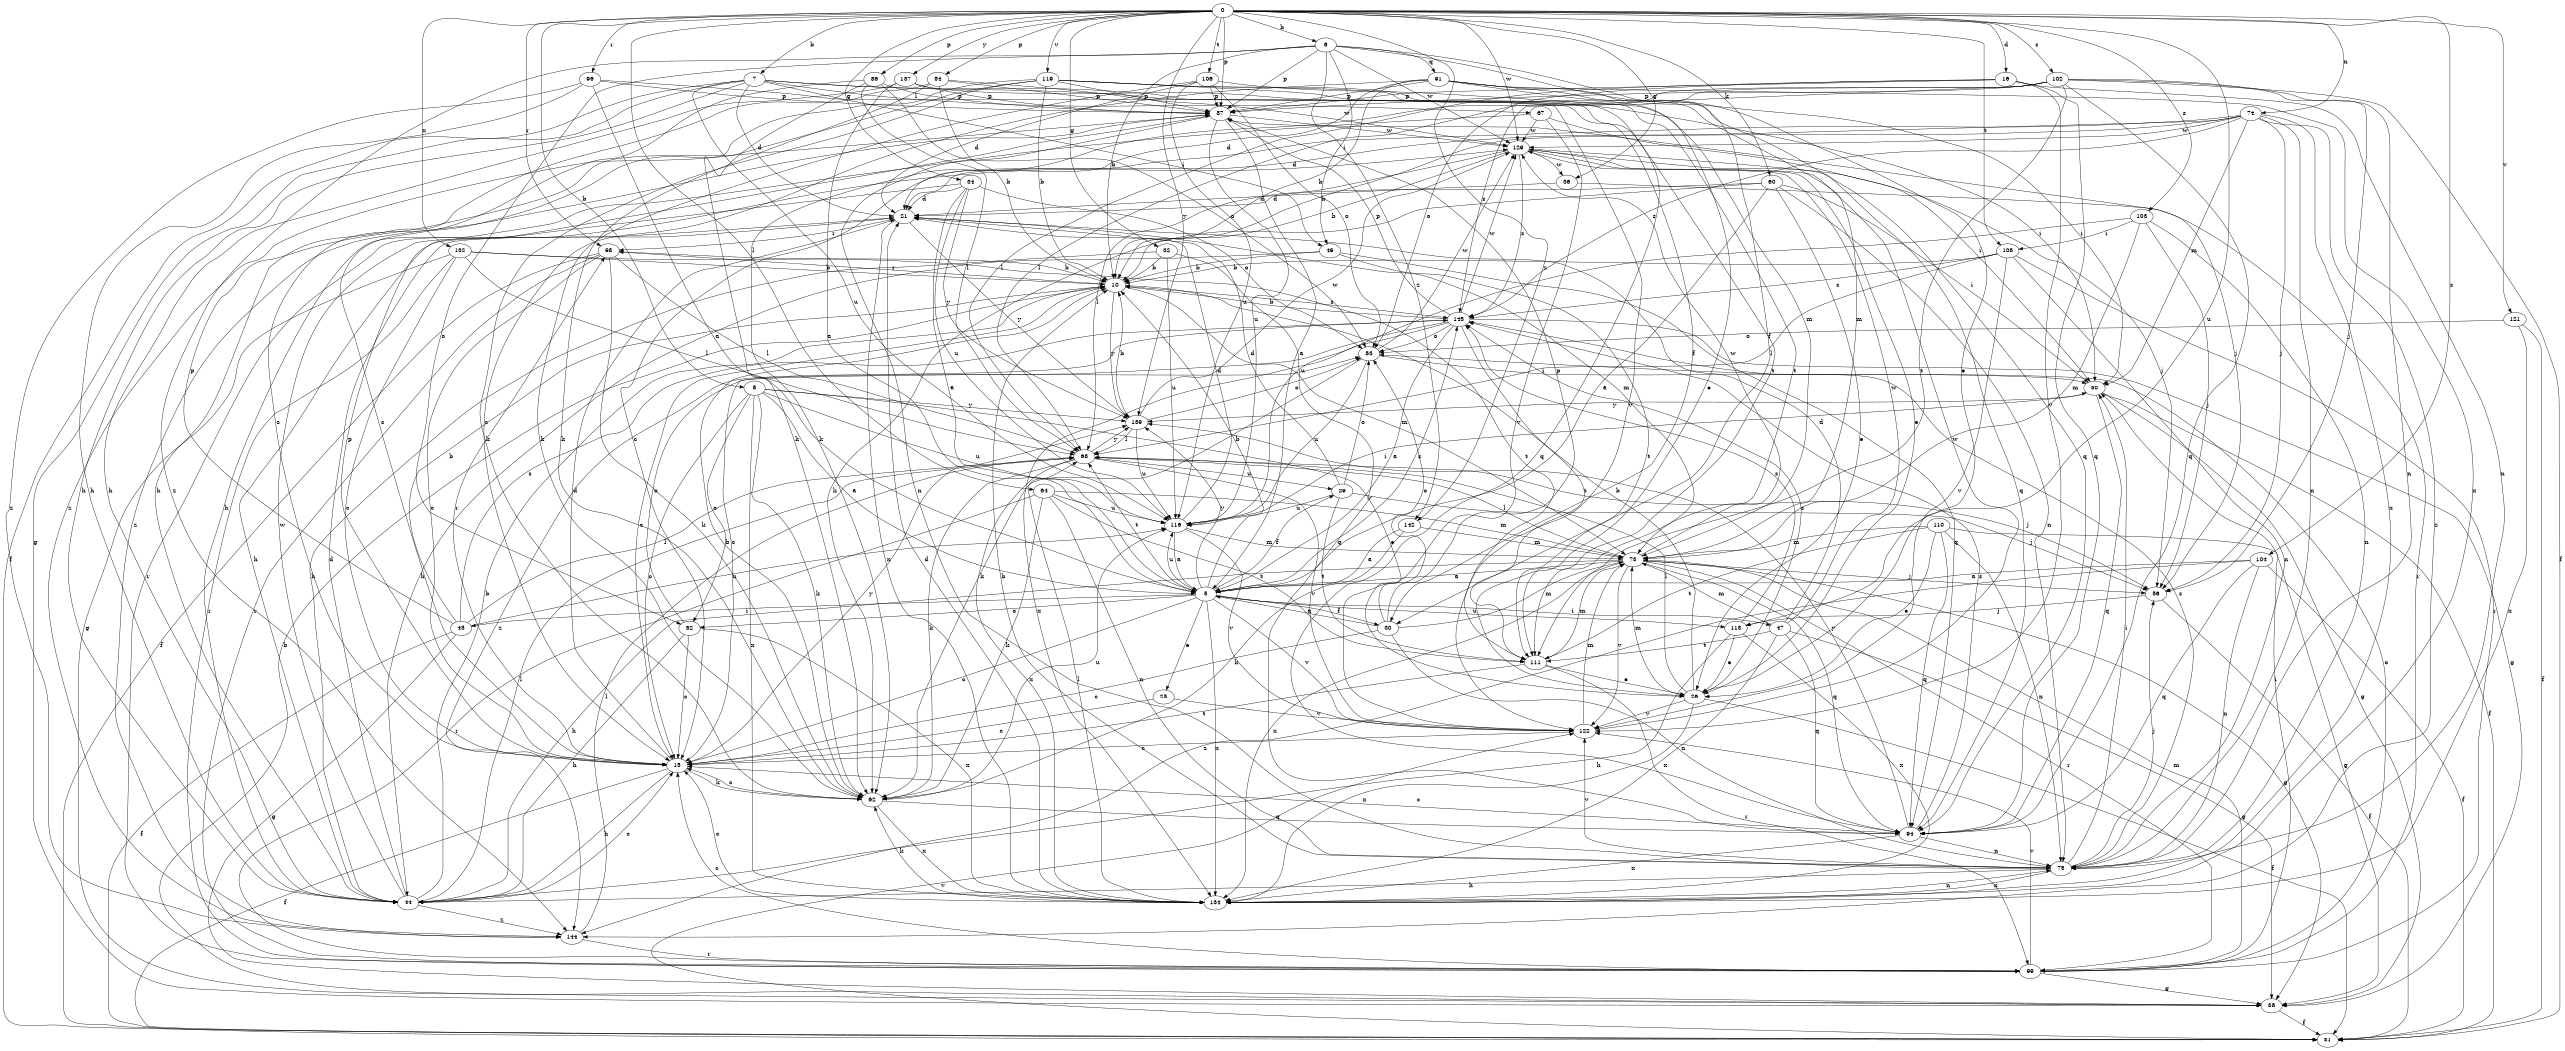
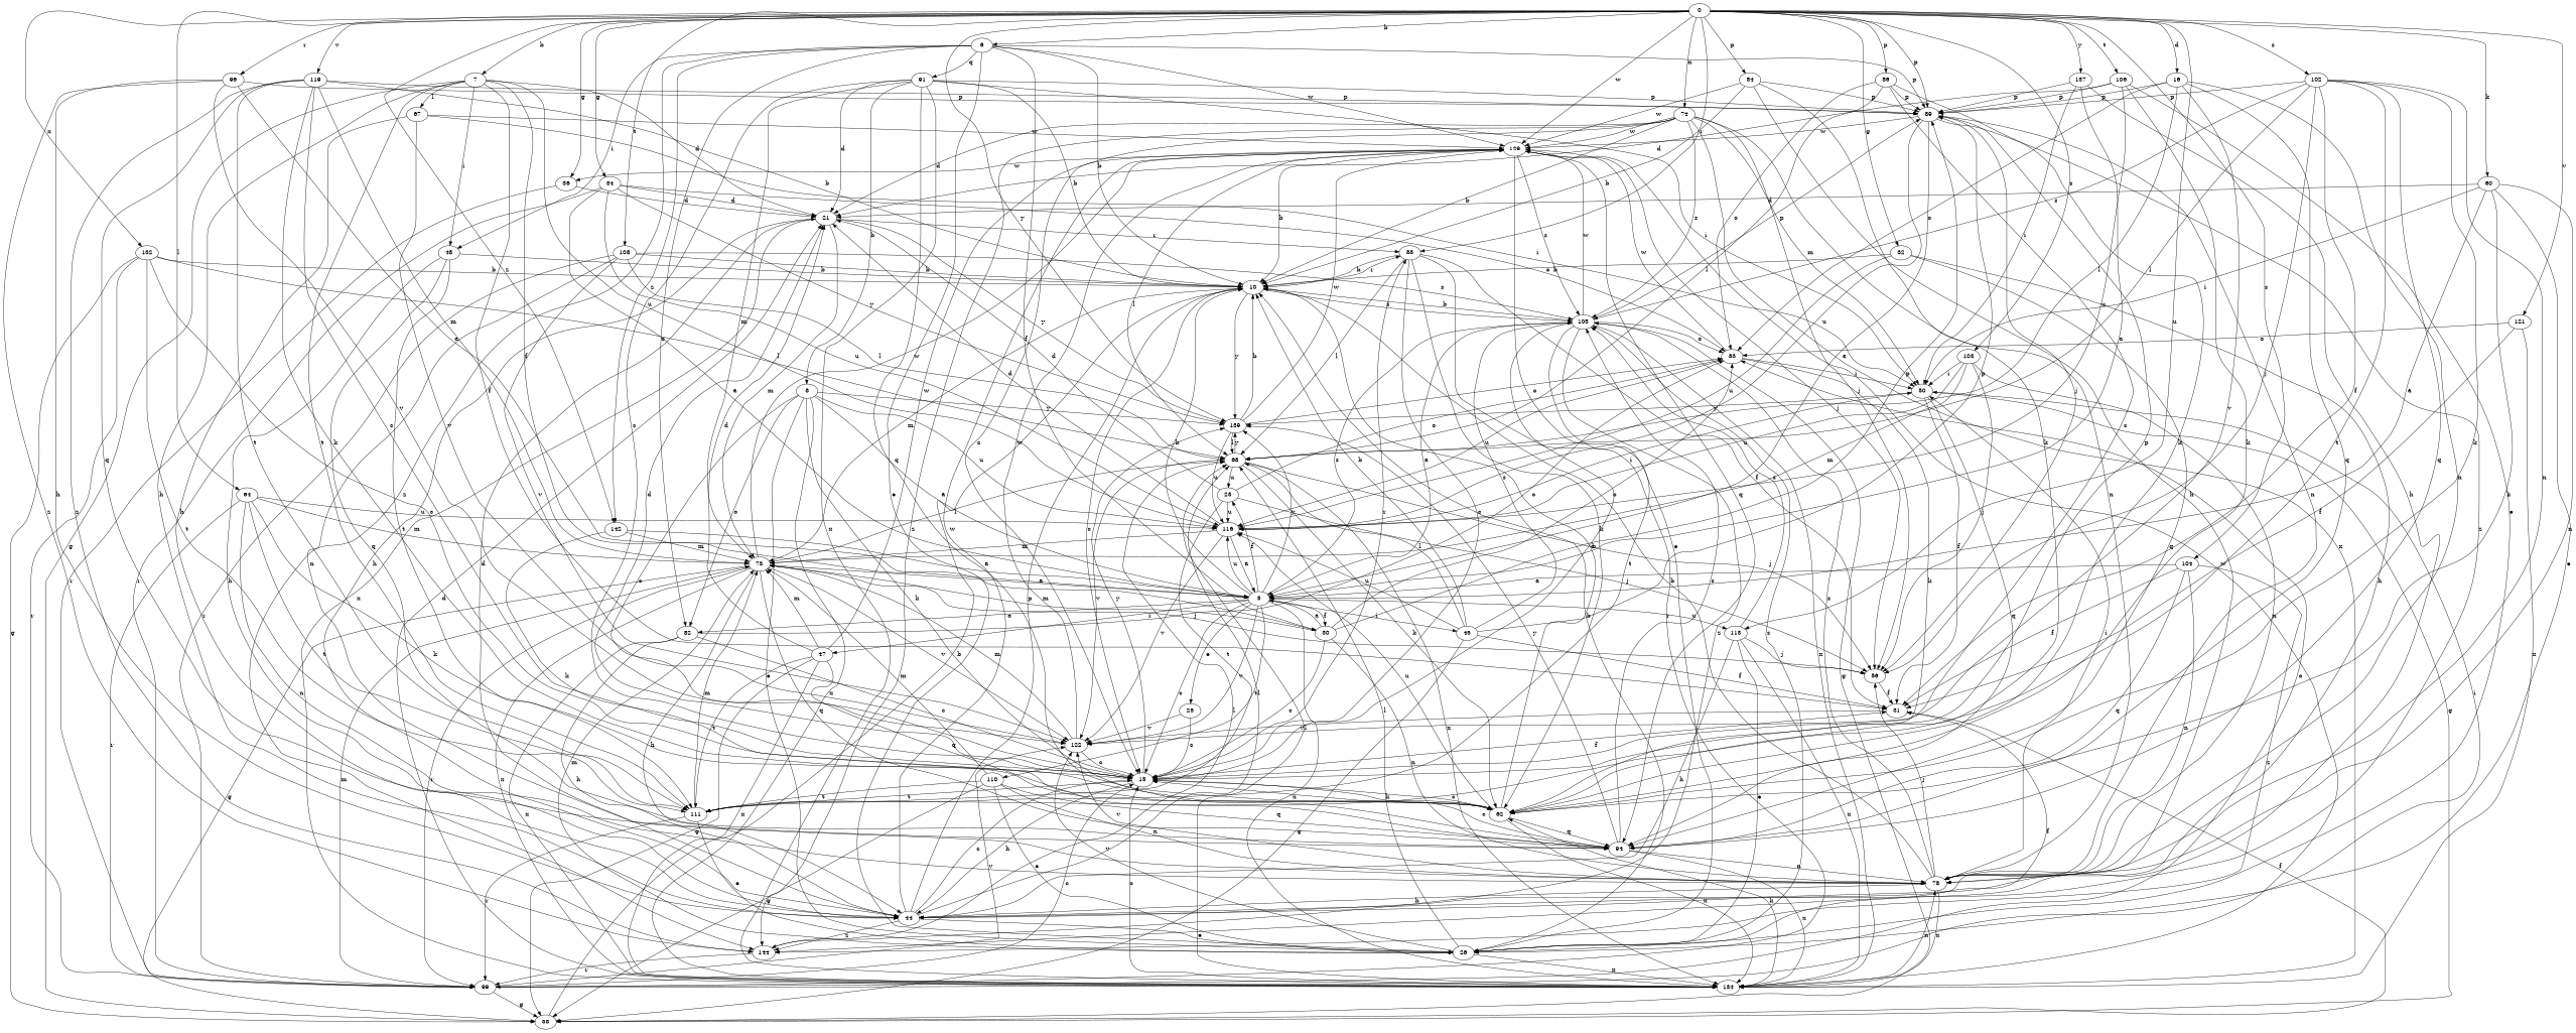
  strict digraph {
    0
    6
    7
    8
    16
    32
    34
    36
    60
    64
    74
    84
    86
-   89 [label=87]
+   89
    96
-   98
+   98 [label=88]
    102
    103
    104
    106
    108
    113
    119
    121
    129
    132
    137
    139
    142
    10
    30
    82
    26
-   49
+   49 [label=48]
    91
    144
    116
    21
    31
    38
    44
    67
    111
    5
    15
    134
    62
    122
    68
-   78 [label=75]
+   78
    83
    94
    99
    50
    73
-   105 [label=145]
+   105
    56
    25
-   29
+   29 [label=23]
    45
    47
    110
    0 -> 6 [label=b]
    0 -> 7 [label=b]
-   0 -> 8 [label=b]
+   91 -> 8 [label=b]
    0 -> 16 [label=d]
    0 -> 32 [label=g]
    0 -> 34 [label=g]
    0 -> 36 [label=g]
    0 -> 60 [label=k]
    0 -> 64 [label=l]
    0 -> 74 [label=n]
    0 -> 84 [label=p]
    0 -> 86 [label=p]
    0 -> 89 [label=p]
    0 -> 96 [label=r]
    0 -> 98 [label=r]
    0 -> 102 [label=s]
    0 -> 103 [label=s]
    0 -> 104 [label=s]
    0 -> 106 [label=t]
    0 -> 108 [label=t]
    0 -> 113 [label=u]
    0 -> 119 [label=v]
    0 -> 121 [label=v]
    0 -> 129 [label=w]
    0 -> 132 [label=x]
    0 -> 137 [label=y]
    0 -> 139 [label=y]
    0 -> 142 [label=z]
    6 -> 89 [label=p]
    6 -> 129 [label=w]
    6 -> 142 [label=z]
    6 -> 10 [label=b]
    6 -> 30 [label=f]
    6 -> 82 [label=o]
    6 -> 26 [label=e]
    6 -> 49 [label=i]
    6 -> 91 [label=q]
    6 -> 144 [label=z]
    7 -> 30 [label=f]
    7 -> 49 [label=i]
    7 -> 116 [label=u]
    7 -> 21 [label=d]
    7 -> 31 [label=f]
    7 -> 38 [label=g]
    7 -> 44 [label=h]
    7 -> 67 [label=l]
    7 -> 111 [label=t]
    8 -> 139 [label=y]
    8 -> 82 [label=o]
    8 -> 26 [label=e]
    8 -> 116 [label=u]
    8 -> 5 [label=a]
    8 -> 15 [label=c]
    8 -> 134 [label=x]
    8 -> 62 [label=k]
    16 -> 89 [label=p]
    16 -> 122 [label=v]
    16 -> 68 [label=l]
    16 -> 78 [label=n]
    16 -> 83 [label=o]
    16 -> 94 [label=q]
    32 -> 10 [label=b]
    32 -> 116 [label=u]
    32 -> 44 [label=h]
    32 -> 94 [label=q]
    34 -> 139 [label=y]
    34 -> 116 [label=u]
    34 -> 21 [label=d]
    34 -> 5 [label=a]
    34 -> 83 [label=o]
    34 -> 99 [label=r]
    36 -> 21 [label=d]
    36 -> 99 [label=r]
    60 -> 26 [label=e]
    60 -> 21 [label=d]
    60 -> 5 [label=a]
    60 -> 62 [label=k]
    60 -> 78 [label=n]
    60 -> 50 [label=i]
    64 -> 116 [label=u]
    64 -> 111 [label=t]
    64 -> 62 [label=k]
    64 -> 78 [label=n]
    64 -> 99 [label=r]
    64 -> 73 [label=m]
    74 -> 129 [label=w]
    74 -> 10 [label=b]
    74 -> 144 [label=z]
    74 -> 21 [label=d]
    74 -> 15 [label=c]
    74 -> 134 [label=x]
    74 -> 78 [label=n]
    74 -> 50 [label=m]
    74 -> 105 [label=s]
    74 -> 56 [label=j]
    84 -> 89 [label=p]
    84 -> 129 [label=w]
    84 -> 10 [label=b]
    84 -> 44 [label=h]
    84 -> 62 [label=k]
    86 -> 89 [label=p]
    86 -> 15 [label=c]
    86 -> 62 [label=k]
    86 -> 68 [label=l]
    86 -> 83 [label=o]
    89 -> 129 [label=w]
    89 -> 144 [label=z]
    89 -> 116 [label=u]
    89 -> 5 [label=a]
    89 -> 78 [label=n]
    89 -> 56 [label=j]
    96 -> 89 [label=p]
    96 -> 144 [label=z]
    96 -> 44 [label=h]
    96 -> 5 [label=a]
    96 -> 122 [label=v]
    98 -> 10 [label=b]
    98 -> 31 [label=f]
    98 -> 15 [label=c]
    98 -> 62 [label=k]
    98 -> 68 [label=l]
    98 -> 99 [label=r]
    102 -> 89 [label=p]
    102 -> 31 [label=f]
    102 -> 111 [label=t]
    102 -> 62 [label=k]
    102 -> 68 [label=l]
    102 -> 78 [label=n]
    102 -> 94 [label=q]
    102 -> 105 [label=s]
    102 -> 56 [label=j]
    103 -> 116 [label=u]
    103 -> 78 [label=n]
-   103 -> 108 [label=i]
+   103 -> 50 [label=i]
    103 -> 73 [label=m]
    103 -> 56 [label=j]
    104 -> 144 [label=z]
    104 -> 31 [label=f]
    104 -> 5 [label=a]
    104 -> 78 [label=n]
    104 -> 94 [label=q]
    106 -> 89 [label=p]
    106 -> 26 [label=e]
    106 -> 116 [label=u]
    106 -> 21 [label=d]
    106 -> 62 [label=k]
-   106 -> 83 [label=o]
    108 -> 10 [label=b]
    108 -> 122 [label=v]
    108 -> 68 [label=l]
    108 -> 78 [label=n]
    108 -> 99 [label=r]
    108 -> 105 [label=s]
    113 -> 26 [label=e]
    113 -> 44 [label=h]
    113 -> 134 [label=x]
    113 -> 105 [label=s]
-   56 -> 113 [label=j]
+   113 -> 56 [label=j]
    119 -> 89 [label=p]
    119 -> 10 [label=b]
    119 -> 144 [label=z]
    119 -> 111 [label=t]
    119 -> 15 [label=c]
    119 -> 62 [label=k]
    119 -> 94 [label=q]
    119 -> 73 [label=m]
    121 -> 31 [label=f]
    121 -> 134 [label=x]
    121 -> 83 [label=o]
    129 -> 36 [label=w]
    129 -> 10 [label=b]
    129 -> 26 [label=e]
    129 -> 68 [label=l]
    129 -> 94 [label=q]
    129 -> 105 [label=s]
    129 -> 56 [label=j]
    132 -> 10 [label=b]
    132 -> 38 [label=g]
    132 -> 111 [label=t]
    132 -> 15 [label=c]
    132 -> 68 [label=l]
    132 -> 99 [label=r]
    137 -> 89 [label=p]
    137 -> 44 [label=h]
    137 -> 5 [label=a]
    137 -> 50 [label=i]
    139 -> 129 [label=w]
    139 -> 10 [label=b]
    139 -> 116 [label=u]
    139 -> 68 [label=l]
    139 -> 83 [label=o]
    142 -> 5 [label=a]
    142 -> 62 [label=k]
    142 -> 73 [label=m]
    10 -> 98 [label=r]
    10 -> 139 [label=y]
    10 -> 15 [label=c]
    10 -> 73 [label=m]
    10 -> 105 [label=s]
    30 -> 89 [label=p]
    30 -> 5 [label=a]
    30 -> 15 [label=c]
    30 -> 78 [label=n]
    30 -> 83 [label=o]
    30 -> 73 [label=m]
    82 -> 44 [label=h]
    82 -> 15 [label=c]
    82 -> 134 [label=x]
    82 -> 83 [label=o]
    26 -> 10 [label=b]
    26 -> 31 [label=f]
    26 -> 134 [label=x]
    26 -> 122 [label=v]
    26 -> 68 [label=l]
    26 -> 73 [label=m]
    26 -> 105 [label=s]
    49 -> 10 [label=b]
    49 -> 44 [label=h]
    49 -> 111 [label=t]
    49 -> 94 [label=q]
    91 -> 89 [label=p]
    91 -> 10 [label=b]
    91 -> 21 [label=d]
    91 -> 15 [label=c]
    91 -> 134 [label=x]
    91 -> 94 [label=q]
    91 -> 50 [label=i]
    91 -> 73 [label=m]
    144 -> 68 [label=l]
    144 -> 99 [label=r]
    116 -> 21 [label=d]
    116 -> 5 [label=a]
    116 -> 122 [label=v]
    116 -> 50 [label=i]
    116 -> 73 [label=m]
    21 -> 98 [label=r]
    21 -> 139 [label=y]
    21 -> 44 [label=h]
    21 -> 134 [label=x]
    21 -> 73 [label=m]
    31 -> 122 [label=v]
    38 -> 10 [label=b]
    38 -> 31 [label=f]
    44 -> 129 [label=w]
-   44 -> 10 [label=b]
+   44 -> 10 [label=p]
+   44 -> 26 [label=e]
    44 -> 144 [label=z]
    44 -> 21 [label=d]
    44 -> 15 [label=c]
    44 -> 68 [label=l]
    67 -> 129 [label=w]
    67 -> 44 [label=h]
    67 -> 122 [label=v]
    67 -> 50 [label=i]
    111 -> 26 [label=e]
    111 -> 99 [label=r]
    111 -> 73 [label=m]
    5 -> 113 [label=u]
    5 -> 139 [label=y]
    5 -> 10 [label=b]
    5 -> 30 [label=f]
    5 -> 82 [label=o]
    5 -> 116 [label=u]
    5 -> 15 [label=c]
    5 -> 134 [label=x]
    5 -> 122 [label=v]
    5 -> 105 [label=s]
    5 -> 25 [label=e]
    5 -> 29 [label=f]
    5 -> 45 [label=i]
    5 -> 47 [label=i]
-   5 -> 68 [label=t]
+   5 -> 110 [label=t]
    15 -> 89 [label=p]
    15 -> 98 [label=r]
    15 -> 139 [label=y]
    15 -> 21 [label=d]
    15 -> 31 [label=f]
    15 -> 44 [label=h]
-   111 -> 15 [label=t]
+   15 -> 111 [label=t]
    15 -> 62 [label=k]
+   134 -> 129 [label=w]
    134 -> 21 [label=d]
    134 -> 15 [label=c]
    134 -> 62 [label=k]
    134 -> 68 [label=l]
    134 -> 78 [label=n]
    62 -> 10 [label=b]
    62 -> 116 [label=u]
    62 -> 15 [label=c]
    62 -> 134 [label=x]
    62 -> 94 [label=q]
    122 -> 129 [label=w]
    122 -> 15 [label=c]
    122 -> 73 [label=m]
    68 -> 139 [label=y]
    68 -> 134 [label=x]
    68 -> 62 [label=k]
    68 -> 122 [label=v]
    68 -> 56 [label=j]
    68 -> 29 [label=u]
    78 -> 10 [label=b]
    78 -> 44 [label=h]
    78 -> 134 [label=x]
    78 -> 122 [label=v]
    78 -> 50 [label=i]
    78 -> 105 [label=s]
    78 -> 56 [label=j]
    83 -> 129 [label=w]
    83 -> 116 [label=u]
    83 -> 62 [label=k]
    83 -> 50 [label=i]
    94 -> 139 [label=y]
    94 -> 15 [label=c]
    94 -> 134 [label=x]
    94 -> 78 [label=n]
    94 -> 105 [label=s]
    99 -> 38 [label=g]
    99 -> 15 [label=c]
    99 -> 122 [label=v]
    99 -> 83 [label=o]
    99 -> 50 [label=i]
    99 -> 73 [label=m]
    50 -> 139 [label=y]
    50 -> 31 [label=f]
    50 -> 38 [label=g]
    50 -> 94 [label=q]
    73 -> 129 [label=w]
    73 -> 38 [label=g]
    73 -> 44 [label=h]
    73 -> 5 [label=a]
    73 -> 134 [label=x]
    73 -> 122 [label=v]
    73 -> 68 [label=l]
    73 -> 94 [label=q]
    73 -> 99 [label=r]
    73 -> 56 [label=j]
    105 -> 89 [label=p]
    105 -> 129 [label=w]
    105 -> 10 [label=b]
    105 -> 144 [label=z]
    105 -> 38 [label=g]
    105 -> 111 [label=t]
    105 -> 5 [label=a]
    105 -> 15 [label=c]
    105 -> 134 [label=x]
    105 -> 83 [label=o]
    56 -> 31 [label=f]
    25 -> 15 [label=c]
    25 -> 122 [label=v]
    29 -> 116 [label=u]
    29 -> 21 [label=d]
    29 -> 111 [label=t]
    29 -> 83 [label=o]
    29 -> 56 [label=j]
    45 -> 89 [label=p]
    45 -> 10 [label=b]
    45 -> 116 [label=u]
    45 -> 31 [label=f]
    45 -> 38 [label=g]
    45 -> 68 [label=l]
    45 -> 105 [label=s]
    47 -> 129 [label=w]
    47 -> 21 [label=d]
    47 -> 38 [label=g]
    47 -> 111 [label=t]
    47 -> 134 [label=x]
    47 -> 94 [label=q]
    47 -> 73 [label=m]
    110 -> 26 [label=e]
    110 -> 38 [label=g]
    110 -> 111 [label=t]
    110 -> 78 [label=n]
    110 -> 94 [label=q]
    110 -> 73 [label=m]
  }
